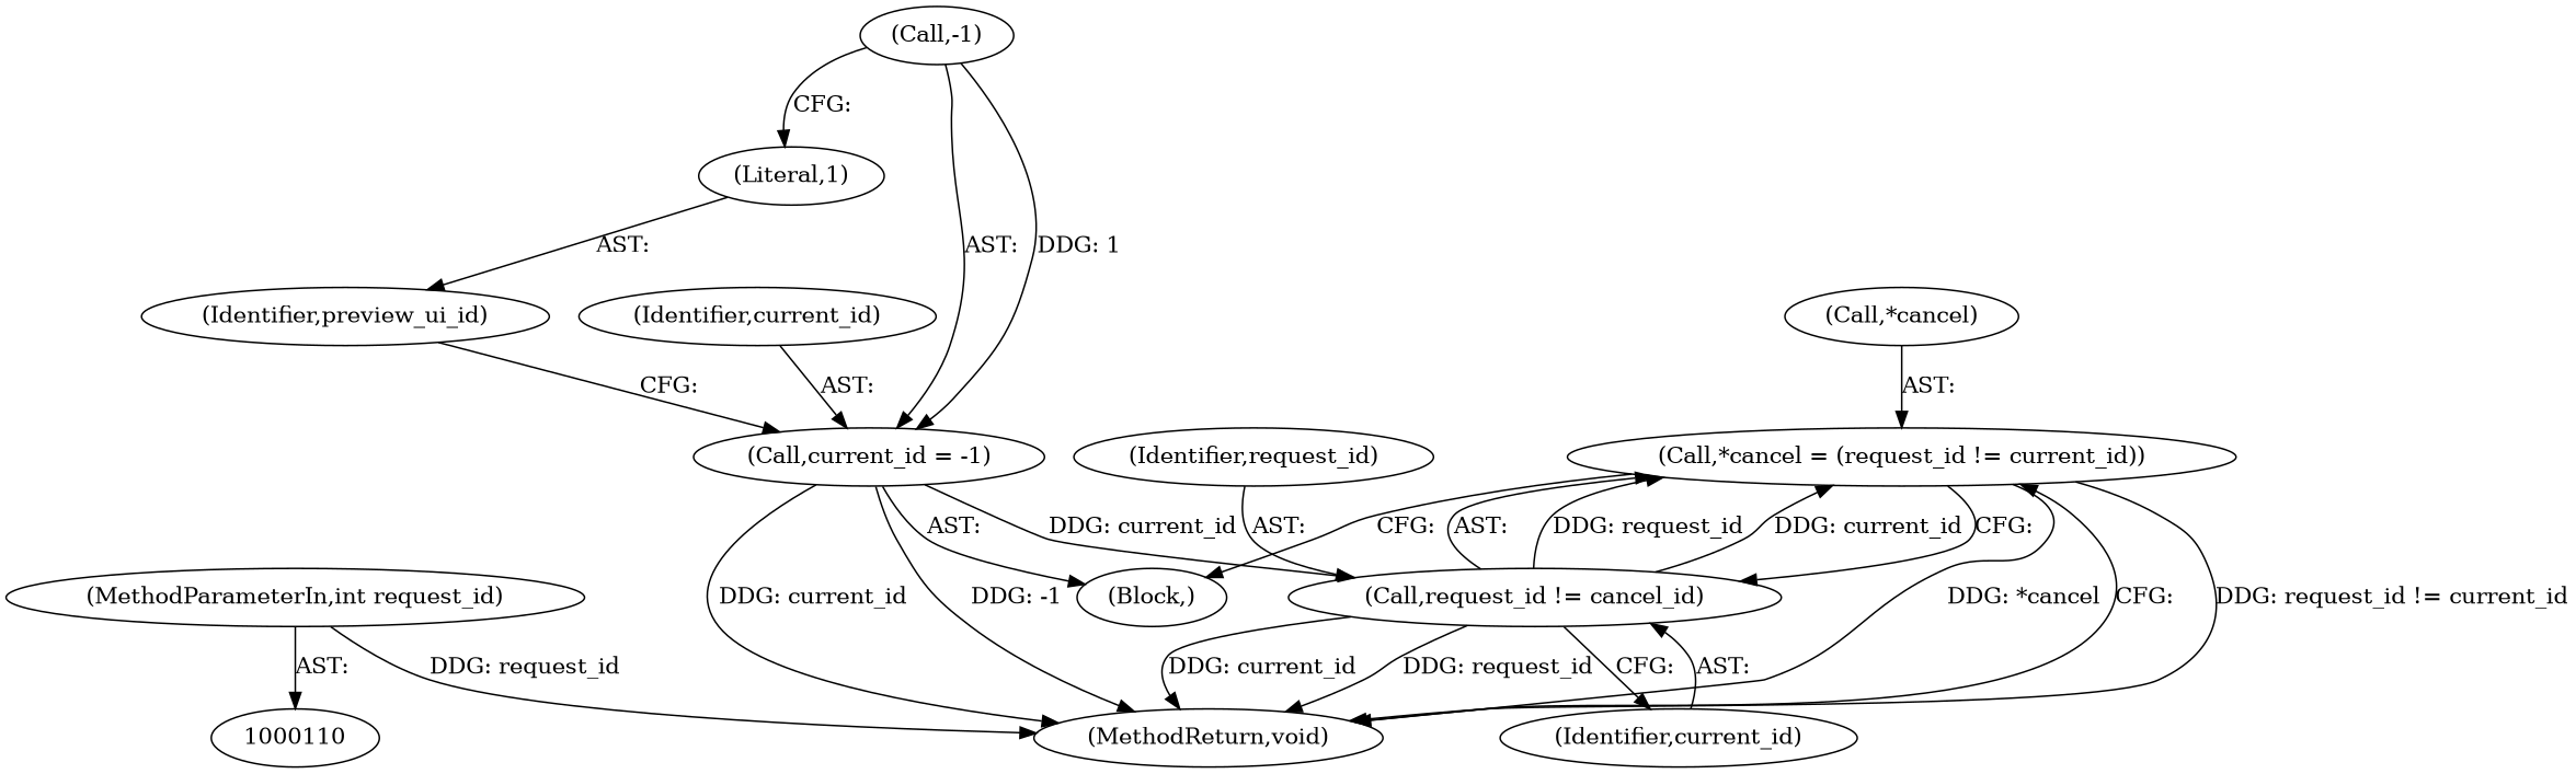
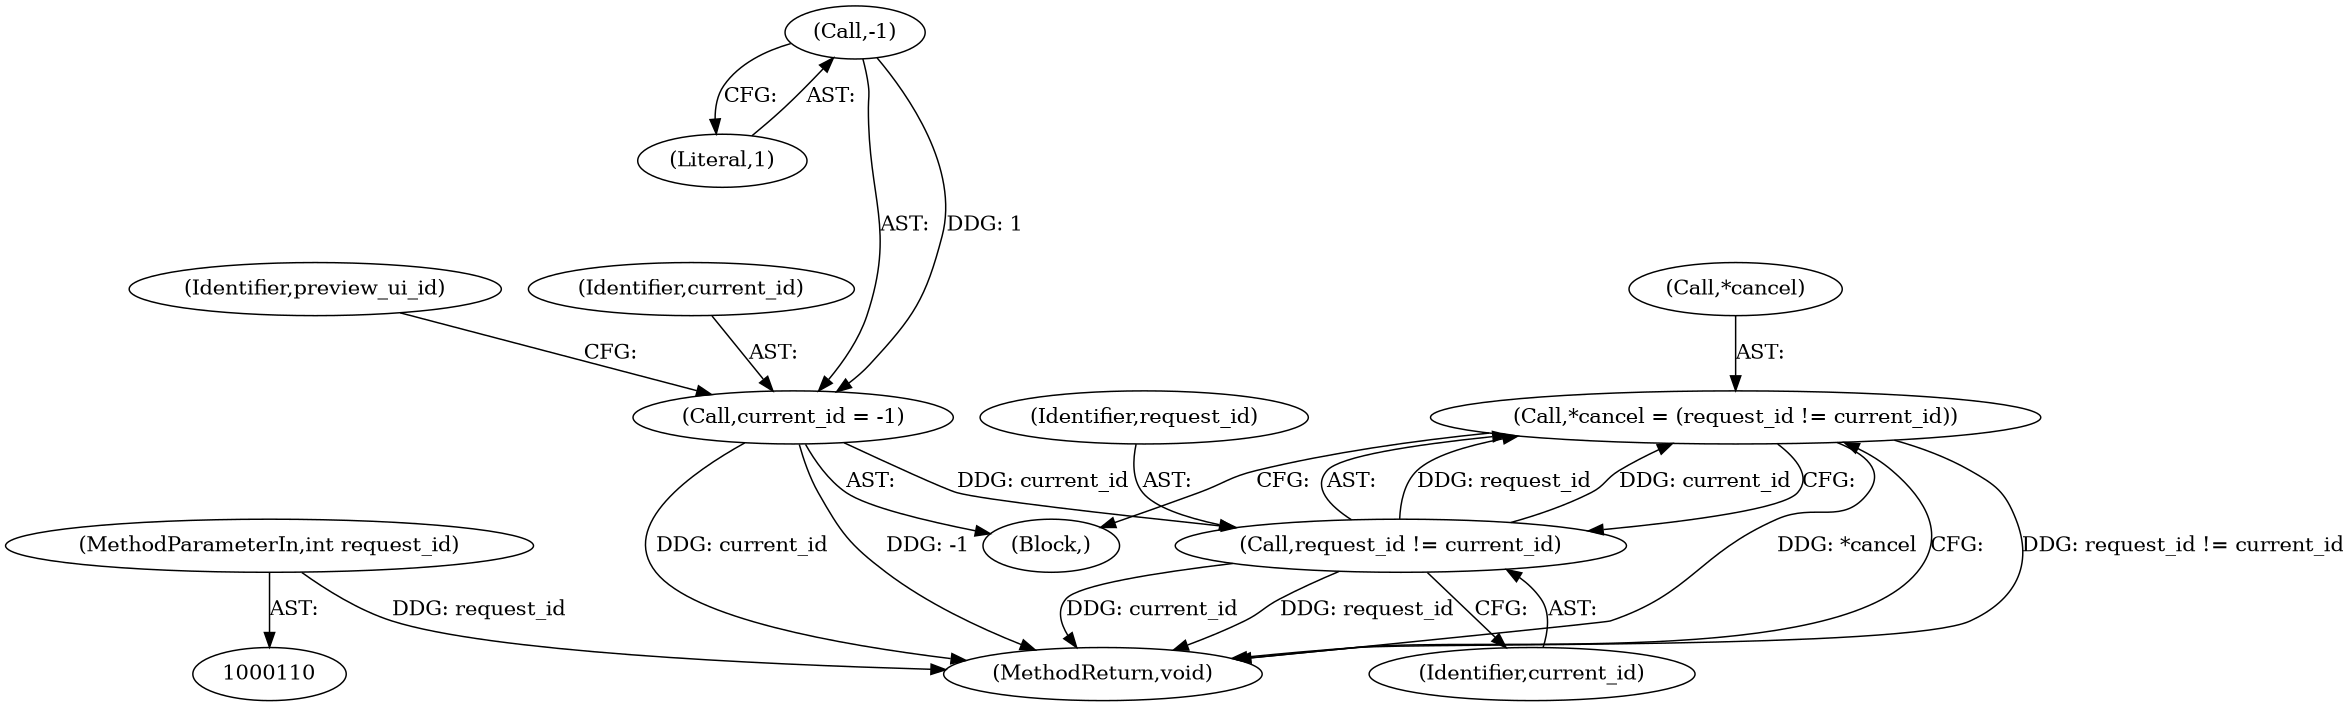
  digraph {
    n1 [label="(Call,*cancel = (request_id != current_id))"]
-   n2 [label="(Call,request_id != cancel_id)"]
+   n2 [label="(Call,request_id != current_id)"]
    n3 [label="(Block,)"]
    n4 [label="(MethodReturn,void)"]
    n5 [label="(Identifier,current_id)"]
    n6 [label="(MethodParameterIn,int request_id)"]
    n7 [label=1000110]
    n8 [label="(Call,current_id = -1)"]
    n9 [label="(Call,-1)"]
    n10 [label="(Literal,1)"]
    n11 [label="(Call,*cancel)"]
    n12 [label="(Identifier,preview_ui_id)"]
    n13 [label="(Identifier,request_id)"]
    n14 [label="(Identifier,current_id)"]
    n1 -> n2 [label="CFG: "]
    n1 -> n3 [label="CFG: "]
    n1 -> n4 [label="DDG: request_id != current_id"]
    n1 -> n4 [label="DDG: *cancel"]
    n2 -> n1 [label="AST: "]
    n2 -> n1 [label="DDG: request_id"]
    n2 -> n1 [label="DDG: current_id"]
    n2 -> n4 [label="DDG: request_id"]
    n2 -> n4 [label="DDG: current_id"]
    n2 -> n5 [label="CFG: "]
    n4 -> n1 [label="CFG: "]
    n5 -> n2 [label="AST: "]
    n6 -> n4 [label="DDG: request_id"]
    n6 -> n7 [label="AST: "]
    n8 -> n2 [label="DDG: current_id"]
    n8 -> n3 [label="AST: "]
    n8 -> n4 [label="DDG: -1"]
    n8 -> n4 [label="DDG: current_id"]
    n9 -> n8 [label="AST: "]
    n9 -> n8 [label="DDG: 1"]
    n9 -> n10 [label="CFG: "]
-   n10 -> n12 [label="AST: "]
+   n10 -> n9 [label="AST: "]
    n11 -> n1 [label="AST: "]
    n12 -> n8 [label="CFG: "]
    n13 -> n2 [label="AST: "]
    n14 -> n8 [label="AST: "]
  }
